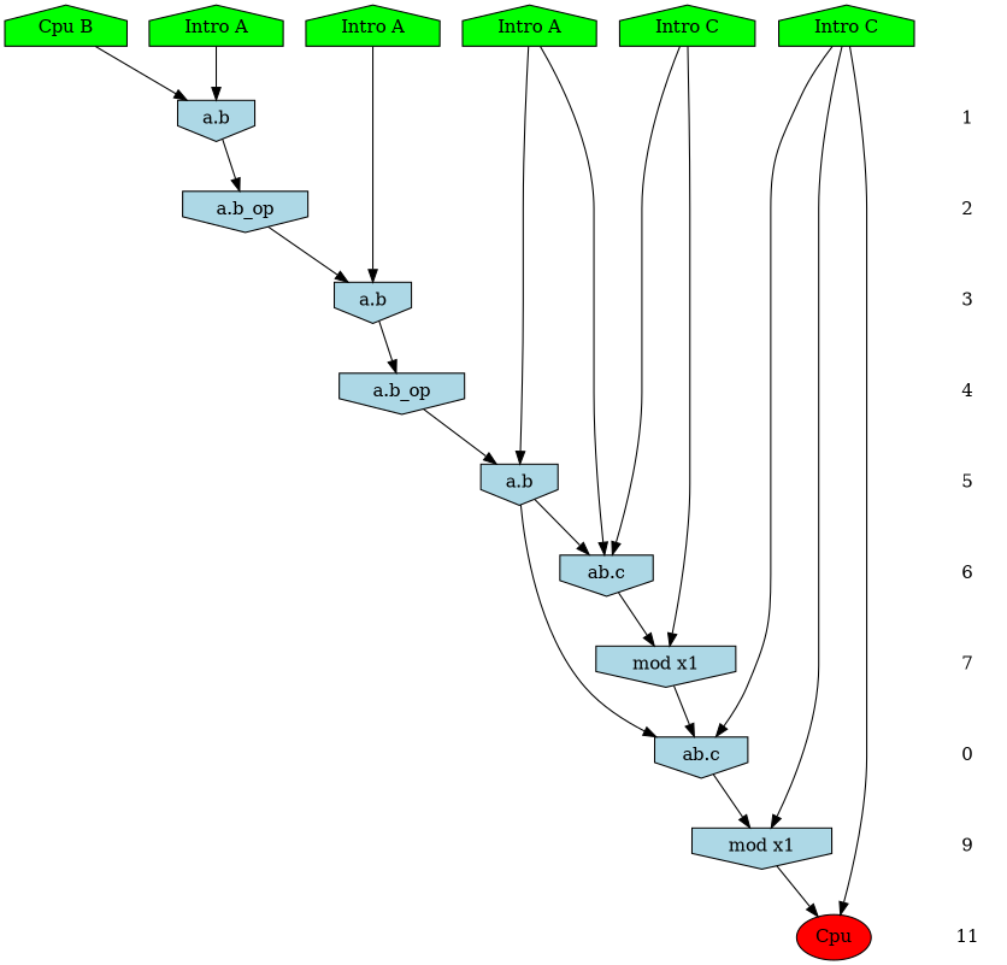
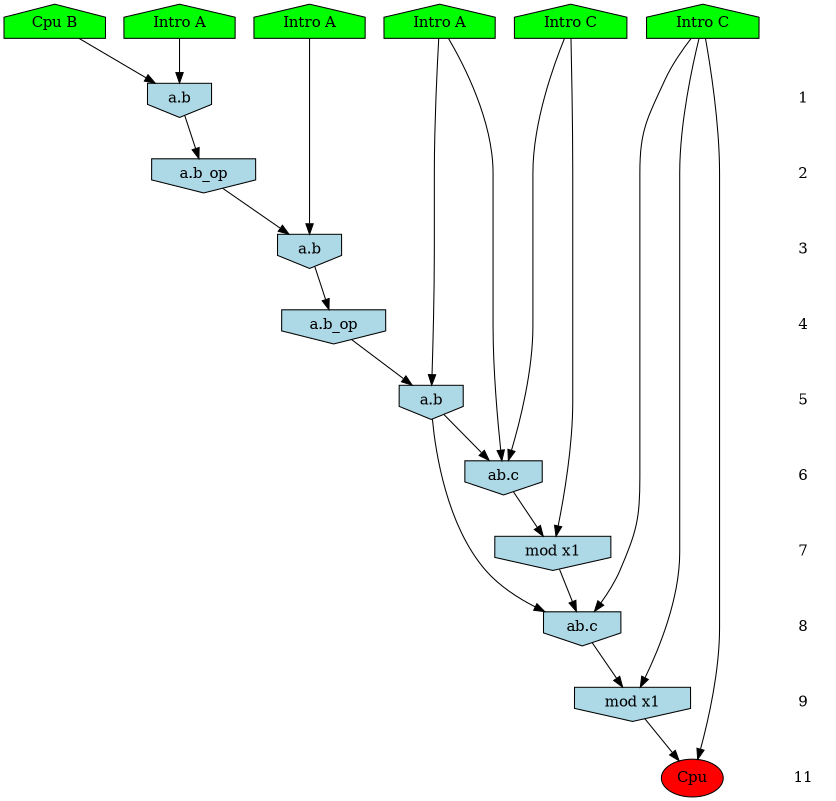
  digraph {
    ranksep=.5
    node [shape=plaintext style=filled]
    n1 [fillcolor=green label="Intro A" shape=house]
    n2 [fillcolor=green label="Intro A" shape=house]
    n3 [fillcolor=green label="Cpu B" shape=house]
    n4 [fillcolor=green label="Intro A" shape=house]
    n5 [fillcolor=green label="Intro C" shape=house]
    n6 [fillcolor=green label="Intro C" shape=house]
    1 [style=""]
    n8 [fillcolor=lightblue label="a.b" shape=invhouse]
    2 [style=""]
    n10 [fillcolor=lightblue label="a.b_op" shape=invhouse]
    3 [style=""]
    n12 [fillcolor=lightblue label="a.b" shape=invhouse]
    4 [style=""]
    n14 [fillcolor=lightblue label="a.b_op" shape=invhouse]
    5 [style=""]
    n16 [fillcolor=lightblue label="a.b" shape=invhouse]
    6 [style=""]
    n18 [fillcolor=lightblue label="ab.c" shape=invhouse]
    7 [style=""]
    n20 [fillcolor=lightblue label="mod x1" shape=invhouse]
-   8 [label=0 style=""]
+   8 [style=""]
    n22 [fillcolor=lightblue label="ab.c" shape=invhouse]
    9 [style=""]
    n24 [fillcolor=lightblue label="mod x1" shape=invhouse]
    n25 [label=11 style=""]
    n26 [fillcolor=red label=Cpu shape=""]
    subgraph sub_1 {
      rank=same
      n1
      n2
      n3
      n4
      n5
      n6
    }
    subgraph sub_2 {
      rank=same
      1
      n8
    }
    subgraph sub_3 {
      rank=same
      2
      n10
    }
    subgraph sub_4 {
      rank=same
      3
      n12
    }
    subgraph sub_5 {
      rank=same
      4
      n14
    }
    subgraph sub_6 {
      rank=same
      5
      n16
    }
    subgraph sub_7 {
      rank=same
      6
      n18
    }
    subgraph sub_8 {
      rank=same
      7
      n20
    }
    subgraph sub_9 {
      rank=same
      8
      n22
    }
    subgraph sub_10 {
      rank=same
      9
      n24
    }
    subgraph sub_11 {
      rank=same
      n25
      n26
    }
    n1 -> n16
    n1 -> n18
    n2 -> n12
    n3 -> n8
    n4 -> n8
    n5 -> n18
    n5 -> n20
    n6 -> n22
    n6 -> n24
    n6 -> n26
    1 -> 2 [style=invis]
    n8 -> n10
    2 -> 3 [style=invis]
    n10 -> n12
    3 -> 4 [style=invis]
    n12 -> n14
    4 -> 5 [style=invis]
    n14 -> n16
    5 -> 6 [style=invis]
    n16 -> n18
    n16 -> n22
    6 -> 7 [style=invis]
    n18 -> n20
    7 -> 8 [style=invis]
    n20 -> n22
    8 -> 9 [style=invis]
    n22 -> n24
    9 -> n25 [style=invis]
    n24 -> n26
  }
